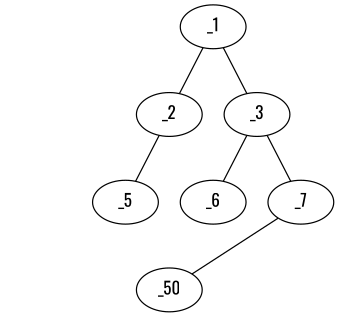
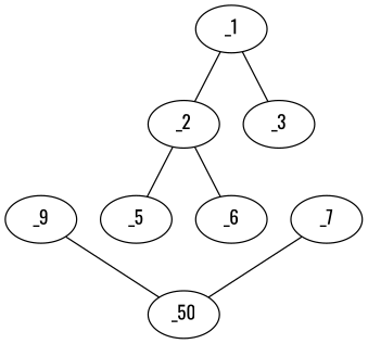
  graph {
    fontname=Oswald
    node [charge=0 chem=1 fontname=Oswald symbol="C  " x=3.7601 y=0.5194]
    edge [fontname=Oswald valence=1]
    _2 [chem=4 symbol="N  " x=4.6261 y=1.0194]
    _1
    _3 [y=-0.4806]
    _5 [x=5.4921]
    _6 [x=2.9511 y=-1.0684]
    _7 [x=4.5691 y=-1.0684]
    n7 [label=_50 x=4.2601 y=-2.0194]
+   _9 [x=3.2601 y=-2.0194]
    _2 -- _5
    _1 -- _2
    _1 -- _3
-   _3 -- _6
-   _3 -- _7
+   _2 -- _6
    _7 -- n7
+   _9 -- n7
  }
